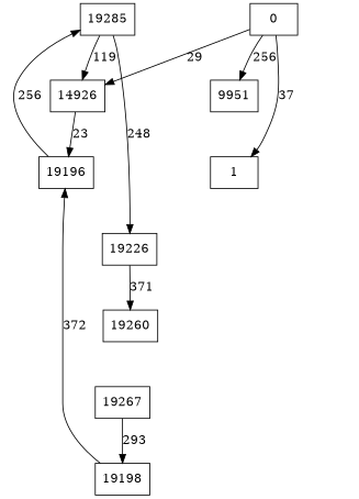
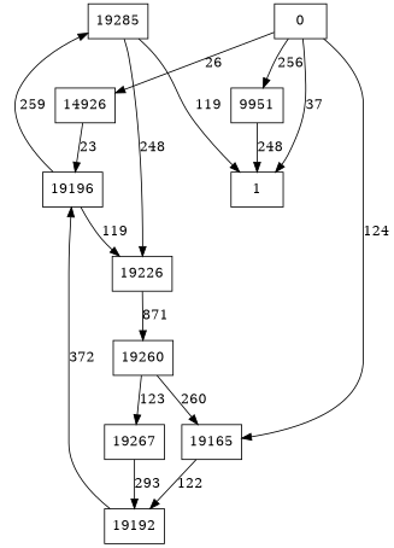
  digraph {
    rankdir=TB
    node [shape=rectangle]
    9951
    1
    14926
    19196
-   19192 [label=19198]
+   19165
+   19192
    19285
    19226
    19267
    n10 [label=19260]
    0
+   9951 -> 1 [label=248]
    14926 -> 19196 [label=23]
-   19196 -> 19285 [label=256]
+   19196 -> 19285 [label=259]
+   19196 -> 19226 [label=119]
+   19165 -> 19192 [label=122]
    19192 -> 19196 [label=372]
-   19285 -> 14926 [label=119]
+   19285 -> 1 [label=119]
    19285 -> 19226 [label=248]
-   19226 -> n10 [label=371]
+   19226 -> n10 [label=871]
    19267 -> 19192 [label=293]
+   n10 -> 19165 [label=260]
+   n10 -> 19267 [label=123]
    0 -> 9951 [label=256]
    0 -> 1 [label=37]
-   0 -> 14926 [label=29]
+   0 -> 14926 [label=26]
+   0 -> 19165 [label=124]
  }
